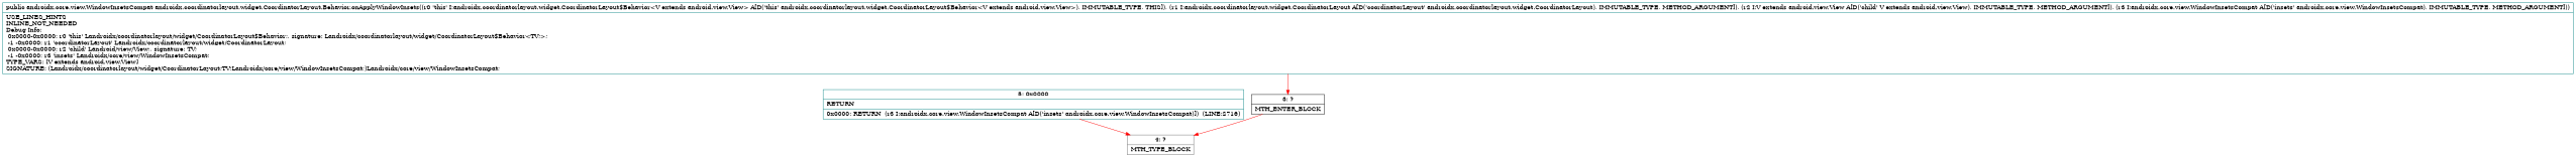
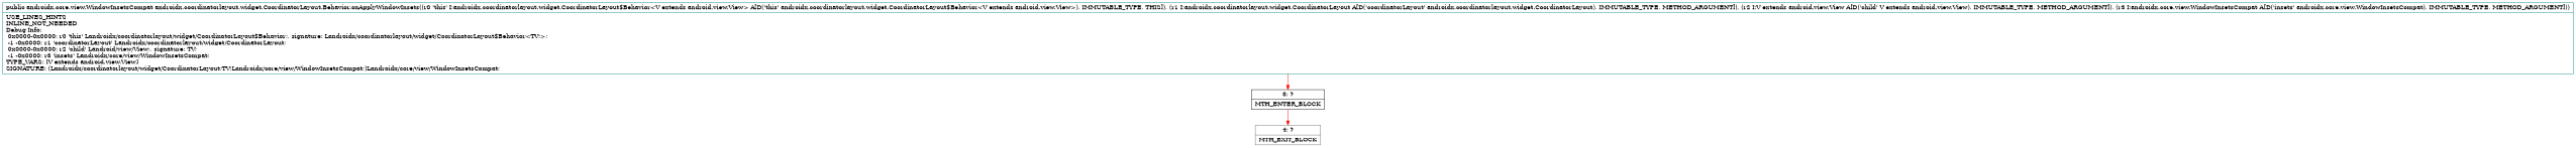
  digraph {
    node [color=teal shape=record]
    edge [color=red]
    n1 [color=black label="{3\:\ ?|MTH_ENTER_BLOCK\l}"]
-   n2 [color=gray40 label="{4\:\ ?|MTH_TYPE_BLOCK\l}"]
-   n3 [label="{5\:\ 0x0000|RETURN\l|0x0000: RETURN  (r3 I:androidx.core.view.WindowInsetsCompat A[D('insets' androidx.core.view.WindowInsetsCompat)])  (LINE:2716)\l}"]
+   n2 [color=gray40 label="{4\:\ ?|MTH_EXIT_BLOCK\l}"]
    n4 [label="{public androidx.core.view.WindowInsetsCompat androidx.coordinatorlayout.widget.CoordinatorLayout.Behavior.onApplyWindowInsets((r0 'this' I:androidx.coordinatorlayout.widget.CoordinatorLayout$Behavior\<V extends android.view.View\> A[D('this' androidx.coordinatorlayout.widget.CoordinatorLayout$Behavior\<V extends android.view.View\>), IMMUTABLE_TYPE, THIS]), (r1 I:androidx.coordinatorlayout.widget.CoordinatorLayout A[D('coordinatorLayout' androidx.coordinatorlayout.widget.CoordinatorLayout), IMMUTABLE_TYPE, METHOD_ARGUMENT]), (r2 I:V extends android.view.View A[D('child' V extends android.view.View), IMMUTABLE_TYPE, METHOD_ARGUMENT]), (r3 I:androidx.core.view.WindowInsetsCompat A[D('insets' androidx.core.view.WindowInsetsCompat), IMMUTABLE_TYPE, METHOD_ARGUMENT]))  | USE_LINES_HINTS\lINLINE_NOT_NEEDED\lDebug Info:\l  0x0000\-0x0000: r0 'this' Landroidx\/coordinatorlayout\/widget\/CoordinatorLayout$Behavior;, signature: Landroidx\/coordinatorlayout\/widget\/CoordinatorLayout$Behavior\<TV;\>;\l  \-1 \-0x0000: r1 'coordinatorLayout' Landroidx\/coordinatorlayout\/widget\/CoordinatorLayout;\l  0x0000\-0x0000: r2 'child' Landroid\/view\/View;, signature: TV;\l  \-1 \-0x0000: r3 'insets' Landroidx\/core\/view\/WindowInsetsCompat;\lTYPE_VARS: [V extends android.view.View]\lSIGNATURE: (Landroidx\/coordinatorlayout\/widget\/CoordinatorLayout;TV;Landroidx\/core\/view\/WindowInsetsCompat;)Landroidx\/core\/view\/WindowInsetsCompat;\l}"]
    n1 -> n2
-   n3 -> n2
    n4 -> n1
  }
